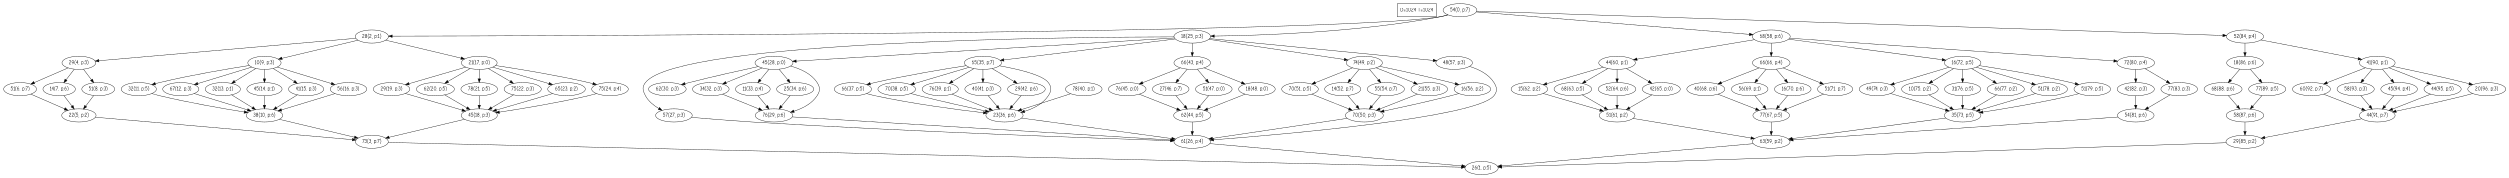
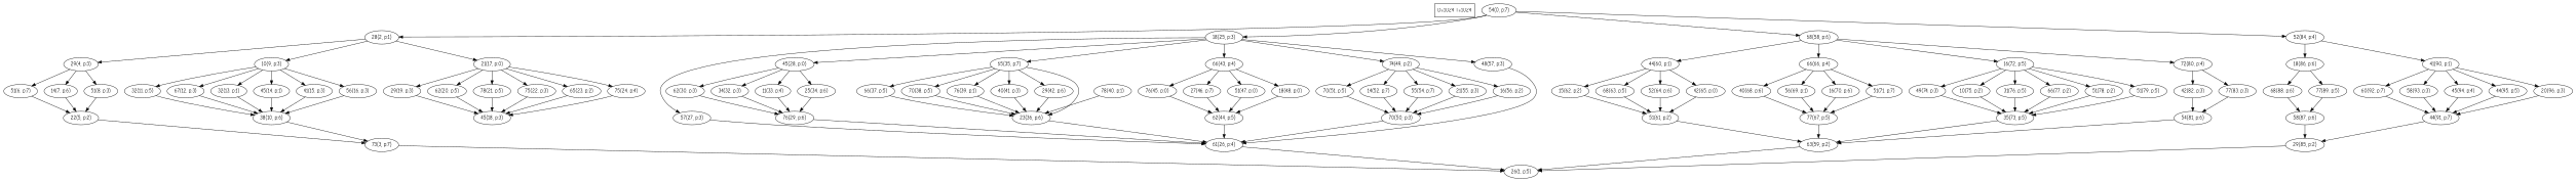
  digraph {
    fontname="Comic Neue"
    node [fontname="Comic Neue"]
    edge [fontname="Comic Neue"]
    n1 [label="D=1024 T=1024" shape=box]
    n2 [label="54(0, p:7)"]
    n3 [label="28(2, p:1)"]
    n4 [label="18(25, p:3)"]
    n5 [label="68(58, p:6)"]
    n6 [label="52(84, p:4)"]
    n7 [label="29(4, p:3)"]
    n8 [label="10(9, p:3)"]
    n9 [label="21(17, p:0)"]
    n10 [label="57(27, p:3)"]
    n11 [label="45(28, p:0)"]
    n12 [label="65(35, p:7)"]
    n13 [label="66(43, p:4)"]
    n14 [label="74(49, p:2)"]
    n15 [label="48(57, p:3)"]
    n16 [label="44(60, p:1)"]
    n17 [label="66(66, p:4)"]
    n18 [label="16(72, p:5)"]
    n19 [label="72(80, p:4)"]
    n20 [label="18(86, p:6)"]
    n21 [label="41(90, p:1)"]
    n22 [label="26(1, p:5)"]
    n23 [label="51(6, p:7)"]
    n24 [label="14(7, p:6)"]
    n25 [label="51(8, p:3)"]
    n26 [label="32(11, p:5)"]
    n27 [label="67(12, p:3)"]
    n28 [label="32(13, p:1)"]
    n29 [label="45(14, p:1)"]
    n30 [label="41(15, p:3)"]
    n31 [label="56(16, p:3)"]
    n32 [label="29(19, p:3)"]
    n33 [label="62(20, p:5)"]
    n34 [label="78(21, p:5)"]
    n35 [label="75(22, p:3)"]
    n36 [label="65(23, p:2)"]
    n37 [label="75(24, p:4)"]
    n38 [label="73(3, p:7)"]
    n39 [label="22(5, p:2)"]
    n40 [label="38(10, p:6)"]
    n41 [label="45(18, p:3)"]
    n42 [label="61(26, p:4)"]
    n43 [label="62(30, p:3)"]
    n44 [label="34(32, p:3)"]
    n45 [label="11(33, p:4)"]
    n46 [label="25(34, p:6)"]
    n47 [label="66(37, p:5)"]
    n48 [label="70(38, p:5)"]
    n49 [label="76(39, p:1)"]
    n50 [label="40(41, p:3)"]
    n51 [label="29(42, p:6)"]
    n52 [label="23(36, p:6)"]
    n53 [label="76(45, p:0)"]
    n54 [label="27(46, p:7)"]
    n55 [label="51(47, p:0)"]
    n56 [label="18(48, p:0)"]
    n57 [label="70(51, p:5)"]
    n58 [label="14(52, p:7)"]
    n59 [label="55(54, p:7)"]
    n60 [label="21(55, p:3)"]
    n61 [label="16(56, p:2)"]
    n62 [label="76(29, p:6)"]
    n63 [label="78(40, p:1)"]
    n64 [label="62(44, p:5)"]
    n65 [label="70(50, p:3)"]
    n66 [label="15(62, p:2)"]
    n67 [label="68(63, p:5)"]
    n68 [label="52(64, p:6)"]
    n69 [label="42(65, p:0)"]
    n70 [label="40(68, p:6)"]
    n71 [label="56(69, p:1)"]
    n72 [label="16(70, p:6)"]
    n73 [label="51(71, p:7)"]
    n74 [label="49(74, p:3)"]
    n75 [label="10(75, p:2)"]
    n76 [label="31(76, p:5)"]
    n77 [label="66(77, p:2)"]
    n78 [label="51(78, p:2)"]
    n79 [label="51(79, p:5)"]
    n80 [label="42(82, p:3)"]
    n81 [label="77(83, p:3)"]
    n82 [label="63(59, p:2)"]
    n83 [label="51(61, p:2)"]
    n84 [label="77(67, p:5)"]
    n85 [label="35(73, p:5)"]
    n86 [label="54(81, p:6)"]
    n87 [label="68(88, p:6)"]
    n88 [label="77(89, p:5)"]
    n89 [label="60(92, p:7)"]
    n90 [label="58(93, p:3)"]
    n91 [label="45(94, p:4)"]
    n92 [label="44(95, p:5)"]
    n93 [label="20(96, p:3)"]
    n94 [label="29(85, p:2)"]
    n95 [label="58(87, p:6)"]
    n96 [label="44(91, p:7)"]
    n2 -> n3
    n2 -> n4
    n2 -> n5
    n2 -> n6
    n3 -> n7
    n3 -> n8
    n3 -> n9
    n4 -> n10
    n4 -> n11
    n4 -> n12
    n4 -> n13
    n4 -> n14
    n4 -> n15
    n5 -> n16
    n5 -> n17
    n5 -> n18
    n5 -> n19
    n6 -> n20
    n6 -> n21
    n7 -> n23
    n7 -> n24
    n7 -> n25
    n8 -> n26
    n8 -> n27
    n8 -> n28
    n8 -> n29
    n8 -> n30
    n8 -> n31
    n9 -> n32
    n9 -> n33
    n9 -> n34
    n9 -> n35
    n9 -> n36
    n9 -> n37
    n10 -> n42
    n11 -> n43
    n11 -> n44
    n11 -> n45
    n11 -> n46
    n12 -> n47
    n12 -> n48
    n12 -> n49
    n12 -> n50
    n12 -> n51
    n12 -> n52
    n13 -> n53
    n13 -> n54
    n13 -> n55
    n13 -> n56
    n14 -> n57
    n14 -> n58
    n14 -> n59
    n14 -> n60
    n14 -> n61
    n15 -> n42
    n16 -> n66
    n16 -> n67
    n16 -> n68
    n16 -> n69
    n17 -> n70
    n17 -> n71
    n17 -> n72
    n17 -> n73
    n18 -> n74
    n18 -> n75
    n18 -> n76
    n18 -> n77
    n18 -> n78
    n18 -> n79
    n19 -> n80
    n19 -> n81
    n20 -> n87
    n20 -> n88
    n21 -> n89
    n21 -> n90
    n21 -> n91
    n21 -> n92
    n21 -> n93
    n23 -> n39
    n24 -> n39
    n25 -> n39
    n26 -> n40
    n27 -> n40
    n28 -> n40
    n29 -> n40
    n30 -> n40
    n31 -> n40
    n32 -> n41
    n33 -> n41
    n34 -> n41
    n35 -> n41
    n36 -> n41
    n37 -> n41
    n38 -> n22
    n39 -> n38
    n40 -> n38
-   n41 -> n38
    n42 -> n22
-   n11 -> n62
+   n43 -> n62
    n44 -> n62
    n45 -> n62
    n46 -> n62
    n47 -> n52
    n48 -> n52
    n49 -> n52
    n50 -> n52
    n51 -> n52
    n52 -> n42
    n53 -> n64
    n54 -> n64
    n55 -> n64
    n56 -> n64
    n57 -> n65
    n58 -> n65
    n59 -> n65
    n60 -> n65
    n61 -> n65
    n62 -> n42
    n63 -> n52
    n64 -> n42
    n65 -> n42
    n66 -> n83
    n67 -> n83
    n68 -> n83
    n69 -> n83
    n70 -> n84
    n71 -> n84
    n72 -> n84
    n73 -> n84
    n74 -> n85
    n75 -> n85
    n76 -> n85
    n77 -> n85
    n78 -> n85
    n79 -> n85
    n80 -> n86
    n81 -> n86
    n82 -> n22
    n83 -> n82
    n84 -> n82
    n85 -> n82
    n86 -> n82
    n87 -> n95
    n88 -> n95
    n89 -> n96
    n90 -> n96
    n91 -> n96
    n92 -> n96
    n93 -> n96
    n94 -> n22
    n95 -> n94
    n96 -> n94
  }
